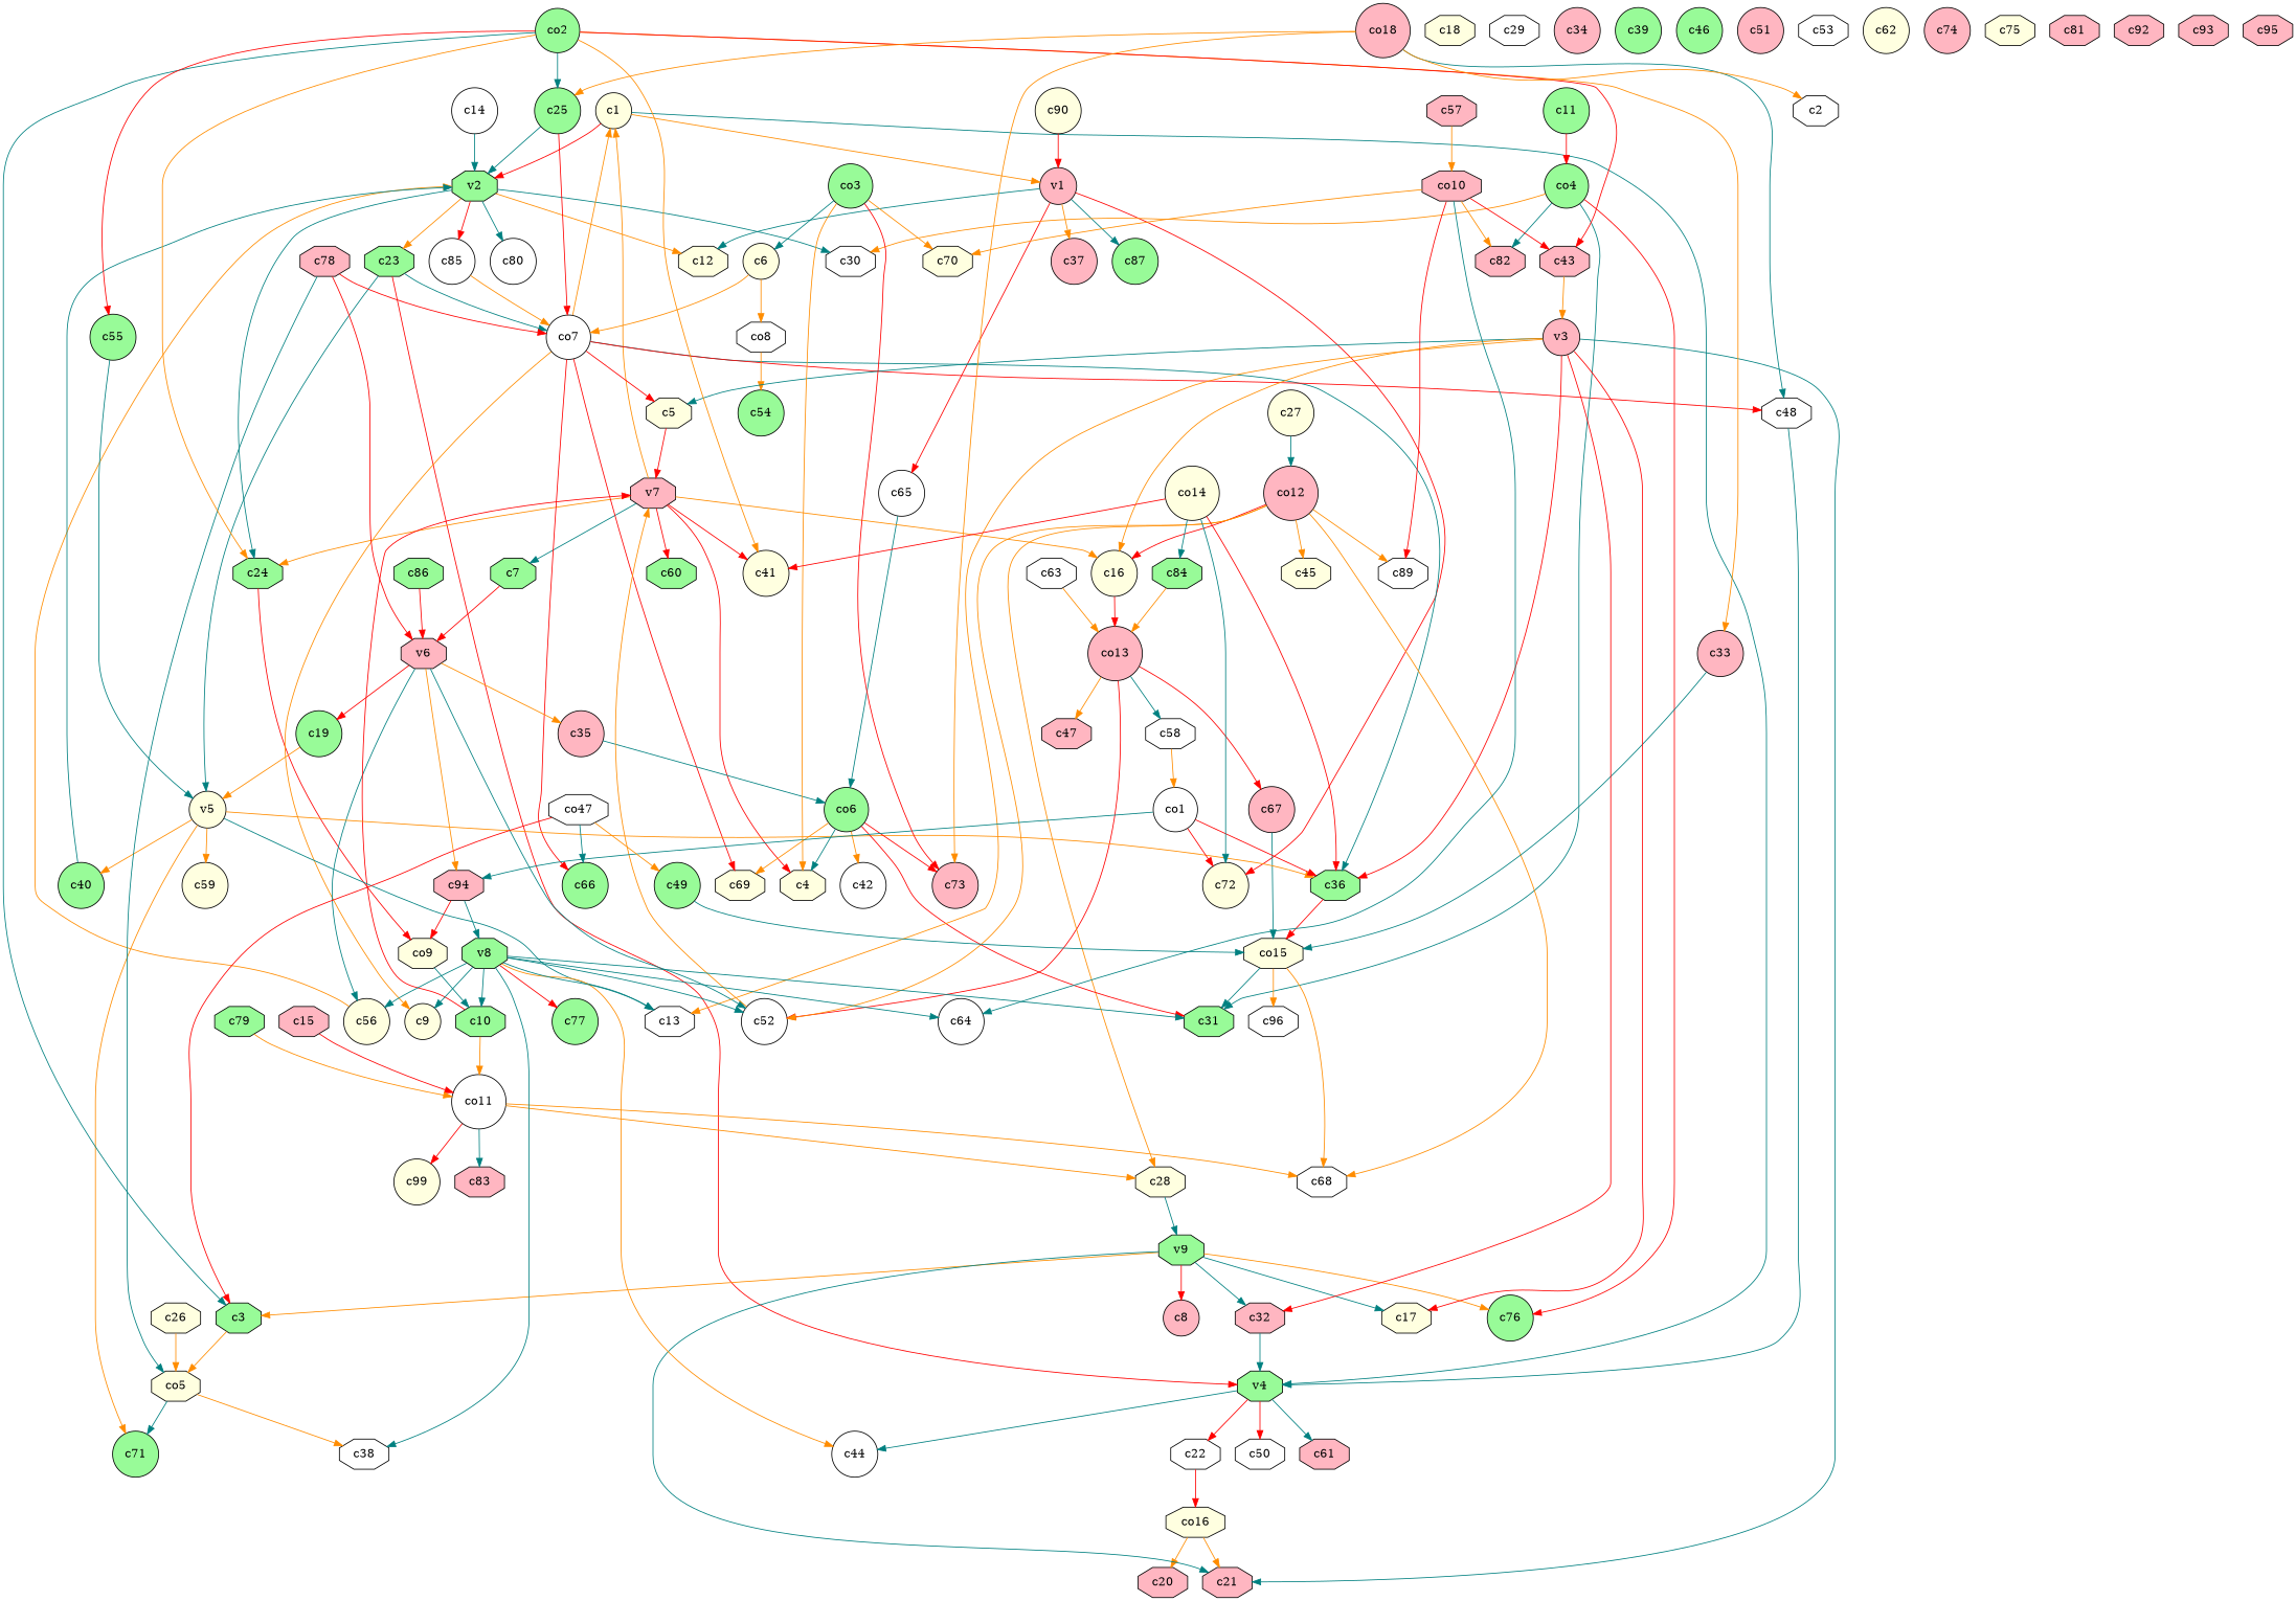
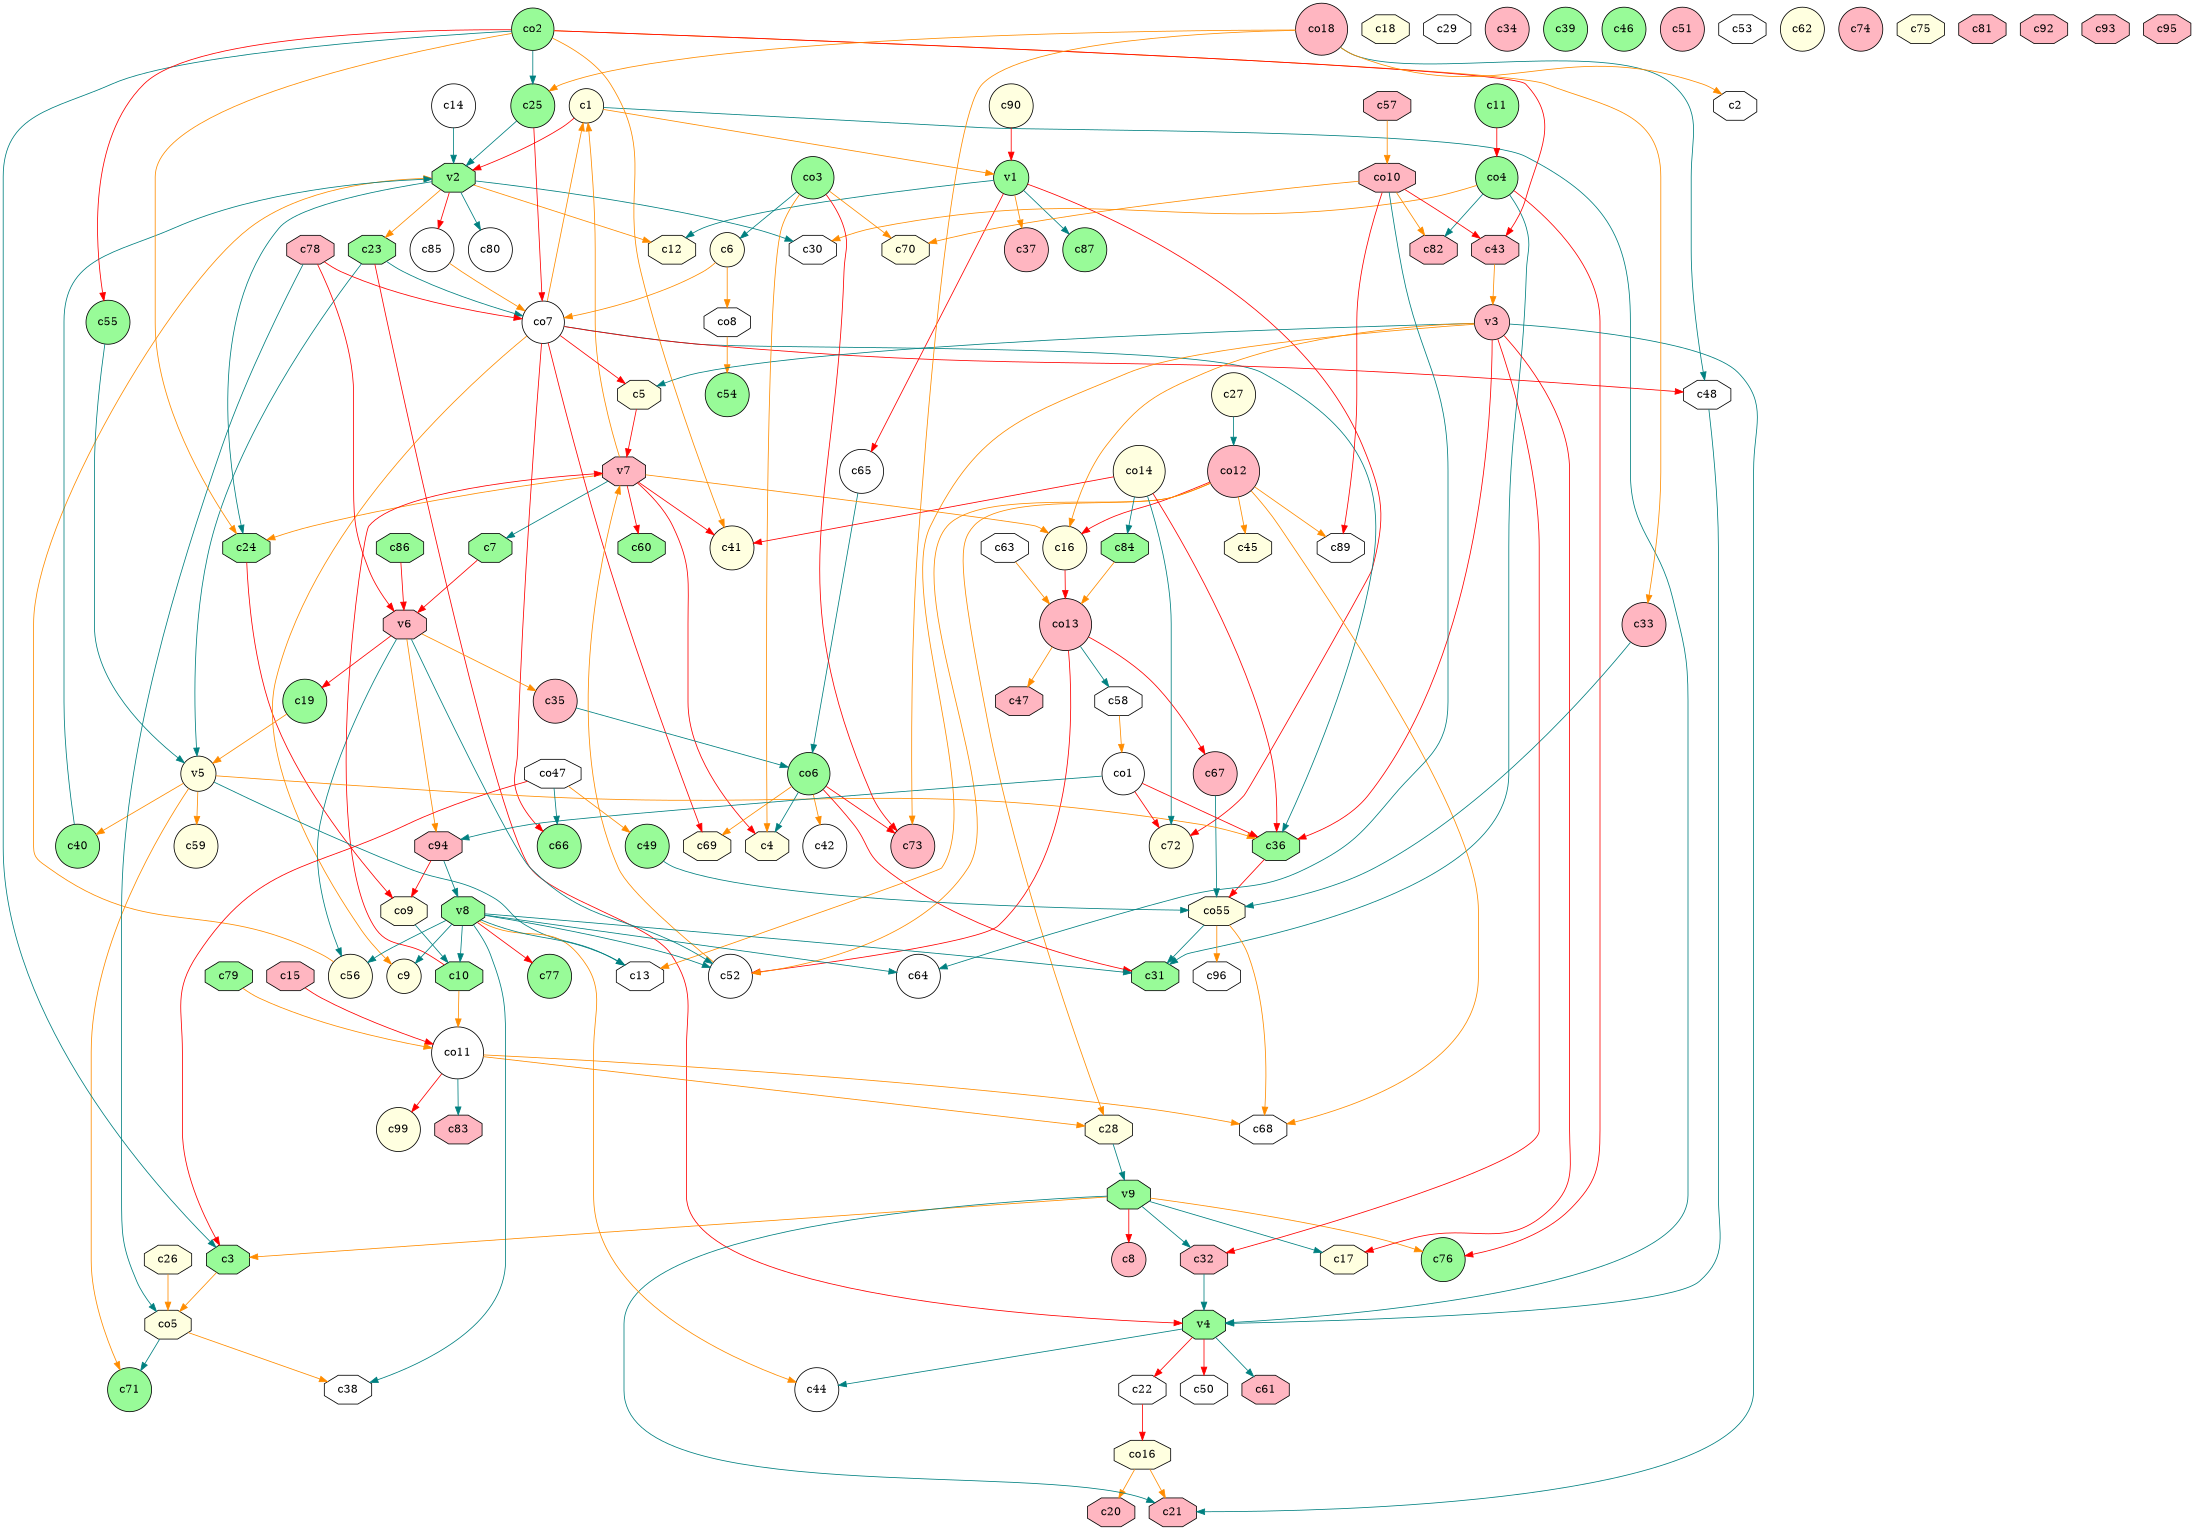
  strict digraph {
    node [fillcolor=lightpink shape=octagon style=filled]
    edge [color=darkorange weight=1]
    c1 [fillcolor=lightyellow shape=circle]
-   v1 [shape=circle]
+   v1 [fillcolor=palegreen shape=circle]
    v2 [fillcolor=palegreen]
    v4 [fillcolor=palegreen]
    c65 [fillcolor=white shape=circle]
    c12 [fillcolor=lightyellow]
    c37 [shape=circle]
    c72 [fillcolor=lightyellow shape=circle]
    c87 [fillcolor=palegreen shape=circle]
    c23 [fillcolor=palegreen]
    c24 [fillcolor=palegreen]
    c85 [fillcolor=white shape=circle]
    c30 [fillcolor=white]
    c80 [fillcolor=white shape=circle]
    c22 [fillcolor=white]
    c44 [fillcolor=white shape=circle]
    c50 [fillcolor=white]
    c61
    c3 [fillcolor=palegreen]
    co5 [fillcolor=lightyellow]
    c71 [fillcolor=palegreen shape=circle]
    c38 [fillcolor=white]
    c5 [fillcolor=lightyellow]
    v7
    c7 [fillcolor=palegreen]
    c16 [fillcolor=lightyellow shape=circle]
    c4 [fillcolor=lightyellow]
    c41 [fillcolor=lightyellow shape=circle]
    c60 [fillcolor=palegreen]
    c6 [fillcolor=lightyellow shape=circle]
    co7 [fillcolor=white shape=circle]
    co8 [fillcolor=white]
    c36 [fillcolor=palegreen]
    c48 [fillcolor=white]
    c9 [fillcolor=lightyellow shape=circle]
    c69 [fillcolor=lightyellow]
    c66 [fillcolor=palegreen shape=circle]
    c54 [fillcolor=palegreen shape=circle]
    v6
    c19 [fillcolor=palegreen shape=circle]
    c35 [shape=circle]
    c52 [fillcolor=white shape=circle]
    c56 [fillcolor=lightyellow shape=circle]
    c94
    c10 [fillcolor=palegreen]
    co11 [fillcolor=white shape=circle]
    c28 [fillcolor=lightyellow]
    c68 [fillcolor=white]
    c83
    n50 [fillcolor=lightyellow label=c99 shape=circle]
    c11 [fillcolor=palegreen shape=circle]
    co4 [fillcolor=palegreen shape=circle]
    c31 [fillcolor=palegreen]
    c76 [fillcolor=palegreen shape=circle]
    c82
    c14 [fillcolor=white shape=circle]
    c15
    co13 [shape=circle]
    c58 [fillcolor=white]
    c67 [shape=circle]
    c47
    c18 [fillcolor=lightyellow]
    v5 [fillcolor=lightyellow shape=circle]
    c40 [fillcolor=palegreen shape=circle]
    c13 [fillcolor=white]
    c59 [fillcolor=lightyellow shape=circle]
    co16 [fillcolor=lightyellow]
    c21
    c20
    co9 [fillcolor=lightyellow]
    c25 [fillcolor=palegreen shape=circle]
    c26 [fillcolor=lightyellow]
    c27 [fillcolor=lightyellow shape=circle]
    co12 [shape=circle]
    c89 [fillcolor=white]
    c45 [fillcolor=lightyellow]
    v9 [fillcolor=palegreen]
    c32
    c17 [fillcolor=lightyellow]
    c8 [shape=circle]
    c29 [fillcolor=white]
    c33 [shape=circle]
-   co15 [fillcolor=lightyellow]
+   co15 [fillcolor=lightyellow label=co55]
    c96 [fillcolor=white]
    c34 [shape=circle]
    co6 [fillcolor=palegreen shape=circle]
    c73 [shape=circle]
    c42 [fillcolor=white shape=circle]
    c39 [fillcolor=palegreen shape=circle]
    v3 [shape=circle]
    c43
    c46 [fillcolor=palegreen shape=circle]
    c49 [fillcolor=palegreen shape=circle]
    c51 [shape=circle]
    c53 [fillcolor=white]
    c55 [fillcolor=palegreen shape=circle]
    c57
    co10
    c64 [fillcolor=white shape=circle]
    c70 [fillcolor=lightyellow]
    co1 [fillcolor=white shape=circle]
    c62 [fillcolor=lightyellow shape=circle]
    c63 [fillcolor=white]
    c74 [shape=circle]
    c75 [fillcolor=lightyellow]
    c78
    c79 [fillcolor=palegreen]
    c81
    c84 [fillcolor=palegreen]
    c86 [fillcolor=palegreen]
    c90 [fillcolor=lightyellow shape=circle]
    c92
    c93
    v8 [fillcolor=palegreen]
    c77 [fillcolor=palegreen shape=circle]
    c95
    co2 [fillcolor=palegreen shape=circle]
    co3 [fillcolor=palegreen shape=circle]
    co14 [fillcolor=lightyellow shape=circle]
    n120 [fillcolor=white label=co47]
    co18 [shape=circle]
    c2 [fillcolor=white]
    c1 -> v1
    c1 -> v2 [color=red]
    c1 -> v4 [color=teal]
    v1 -> c65 [color=red]
    v1 -> c12 [color=teal]
    v1 -> c37
    v1 -> c72 [color=red]
    v1 -> c87 [color=teal]
    v2 -> c12
    v2 -> c23
    v2 -> c24 [color=teal]
    v2 -> c85 [color=red]
    v2 -> c30 [color=teal]
    v2 -> c80 [color=teal]
    v4 -> c22 [color=red]
    v4 -> c44 [color=teal]
    v4 -> c50 [color=red]
    v4 -> c61 [color=teal]
    c65 -> co6 [color=teal]
    c23 -> v4 [color=red]
    c23 -> co7 [color=teal]
    c23 -> v5 [color=teal]
    c24 -> co9 [color=red]
    c85 -> co7
    c22 -> co16 [color=red]
    c3 -> co5
    co5 -> c71 [color=teal]
    co5 -> c38
    c5 -> v7 [color=red]
    v7 -> c1
    v7 -> c24
    v7 -> c7 [color=teal]
    v7 -> c16
    v7 -> c4 [color=red]
    v7 -> c41 [color=red]
    v7 -> c60 [color=red]
    c7 -> v6 [color=red]
    c16 -> co13 [color=red]
    c6 -> co7
    c6 -> co8
    co7 -> c1
    co7 -> c5 [color=red]
    co7 -> c36 [color=teal]
    co7 -> c48 [color=red]
    co7 -> c9
    co7 -> c69 [color=red]
    co7 -> c66 [color=red]
    co8 -> c54
    c36 -> co15 [color=red]
    c48 -> v4 [color=teal]
    v6 -> c19 [color=red]
    v6 -> c35
    v6 -> c52 [color=teal]
    v6 -> c56 [color=teal]
    v6 -> c94
    c19 -> v5
    c35 -> co6 [color=teal]
    c52 -> v7
    c56 -> v2
    c94 -> co9 [color=red]
    c94 -> v8 [color=teal]
    c10 -> v7 [color=red]
    c10 -> co11
    co11 -> c28
    co11 -> c68
    co11 -> c83 [color=teal]
    co11 -> n50 [color=red]
    c28 -> v9 [color=teal]
    c11 -> co4 [color=red]
    co4 -> c30
    co4 -> c31 [color=teal]
    co4 -> c76 [color=red]
    co4 -> c82 [color=teal]
    c14 -> v2 [color=teal]
    c15 -> co11 [color=red]
    co13 -> c52 [color=red]
    co13 -> c58 [color=teal]
    co13 -> c67 [color=red]
    co13 -> c47
    c58 -> co1
    c67 -> co15 [color=teal]
    v5 -> c71
    v5 -> c36
    v5 -> c40
    v5 -> c13 [color=teal]
    v5 -> c59
    c40 -> v2 [color=teal]
    co16 -> c21
    co16 -> c20
    co9 -> c10 [color=teal]
    c25 -> v2 [color=teal]
    c25 -> co7 [color=red]
    c26 -> co5
    c27 -> co12 [color=teal]
    co12 -> c16 [color=red]
    co12 -> c52
    co12 -> c28
    co12 -> c68
    co12 -> c89
    co12 -> c45
    v9 -> c3
    v9 -> c76
    v9 -> c21 [color=teal]
    v9 -> c32 [color=teal]
    v9 -> c17 [color=teal]
    v9 -> c8 [color=red]
    c32 -> v4 [color=teal]
    c33 -> co15 [color=teal]
    co15 -> c68
    co15 -> c31 [color=teal]
    co15 -> c96
    co6 -> c4 [color=teal]
    co6 -> c69
    co6 -> c31 [color=red]
    co6 -> c73 [color=red]
    co6 -> c42
    v3 -> c5 [color=teal]
    v3 -> c16
    v3 -> c36 [color=red]
    v3 -> c13
    v3 -> c21 [color=teal]
    v3 -> c32 [color=red]
    v3 -> c17 [color=red]
    c43 -> v3
    c49 -> co15 [color=teal]
    c55 -> v5 [color=teal]
    c57 -> co10
    co10 -> c82
    co10 -> c89 [color=red]
    co10 -> c43 [color=red]
    co10 -> c64 [color=teal]
    co10 -> c70
    co1 -> c72 [color=red]
    co1 -> c36 [color=red]
    co1 -> c94 [color=teal]
    c63 -> co13
    c78 -> co5 [color=teal]
    c78 -> co7 [color=red]
    c78 -> v6 [color=red]
    c79 -> co11
    c84 -> co13
    c86 -> v6 [color=red]
    c90 -> v1 [color=red]
    v8 -> c44
    v8 -> c38 [color=teal]
    v8 -> c9 [color=teal]
    v8 -> c52 [color=teal]
    v8 -> c56 [color=teal]
    v8 -> c10 [color=teal]
    v8 -> c31 [color=teal]
    v8 -> c13 [color=teal]
    v8 -> c64 [color=teal]
    v8 -> c77 [color=red]
    co2 -> c24
    co2 -> c3 [color=teal]
    co2 -> c41
    co2 -> c25 [color=teal]
    co2 -> c33
    co2 -> c43 [color=red]
    co2 -> c55 [color=red]
    co3 -> c4
    co3 -> c6 [color=teal]
    co3 -> c73 [color=red]
    co3 -> c70
    co14 -> c72 [color=teal]
    co14 -> c41 [color=red]
    co14 -> c36 [color=red]
    co14 -> c84 [color=teal]
    n120 -> c3 [color=red]
    n120 -> c66 [color=teal]
    n120 -> c49
    co18 -> c48 [color=teal]
    co18 -> c25
    co18 -> c73
    co18 -> c2
  }
